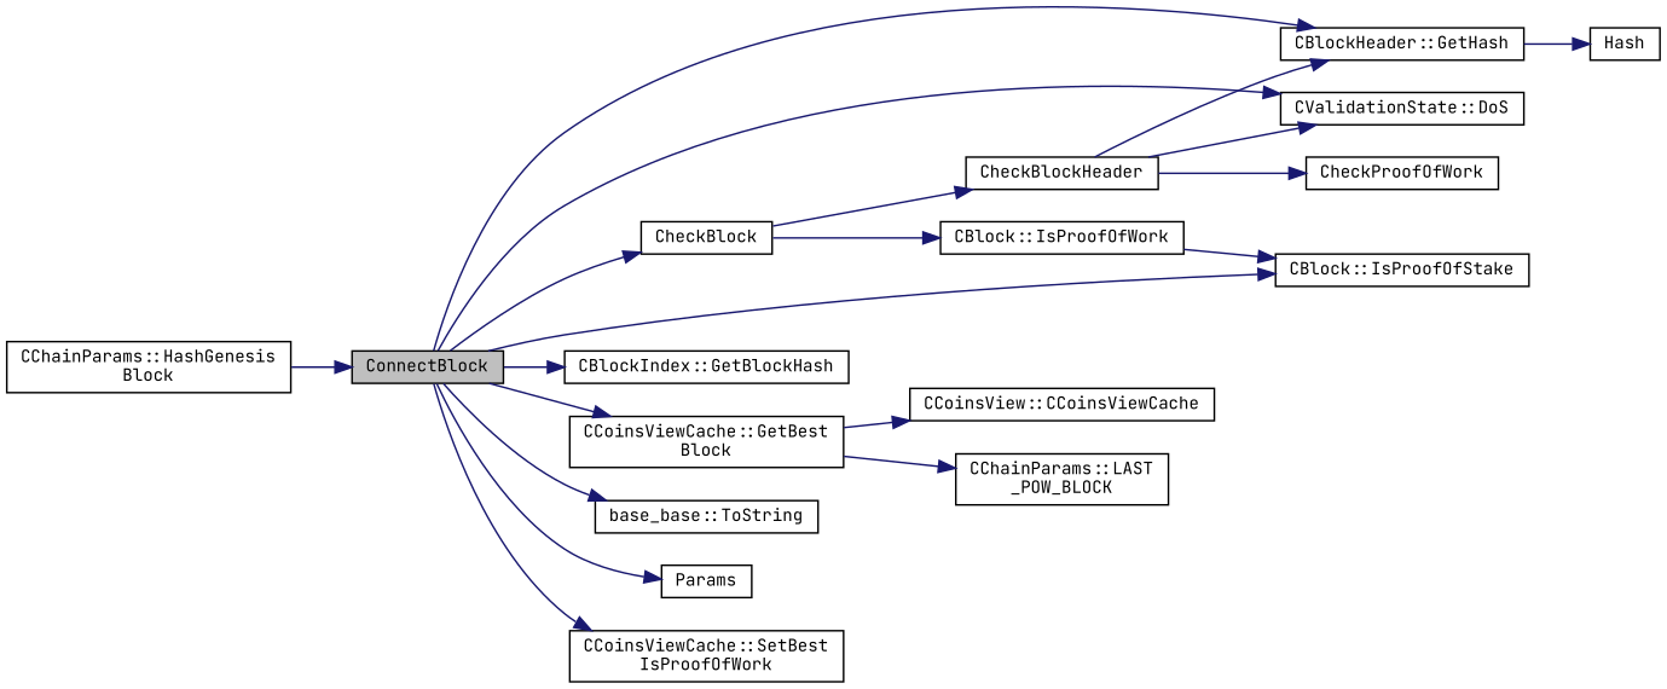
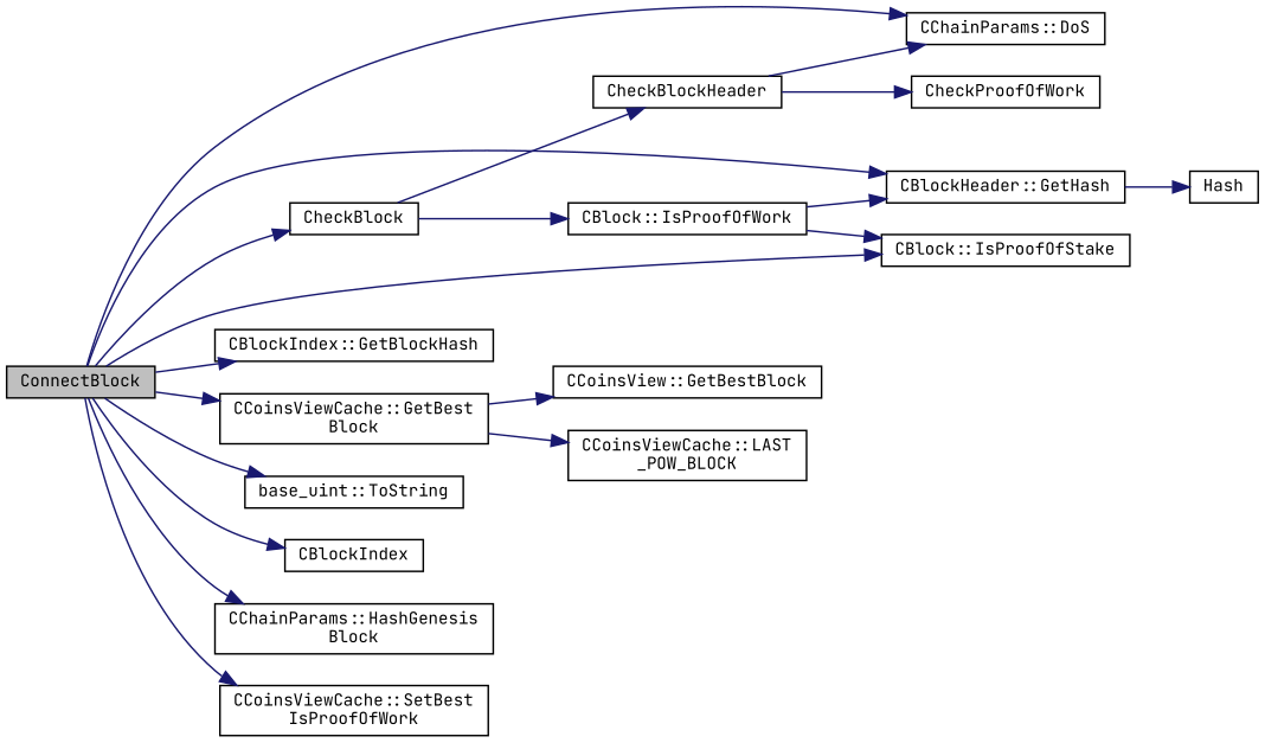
  digraph {
    fontname="JetBrains Mono"
    rankdir=LR
    node [color=black fillcolor=white fontname="JetBrains Mono" fontsize=10 shape=record style=filled]
    edge [color=midnightblue fontname="JetBrains Mono" fontsize=10 labelfontname=Helvetica labelfontsize=10 style=solid]
    n1 [fillcolor=grey75 fontcolor=black height=0.2 label=ConnectBlock width=0.4]
    n2 [height=0.2 label=CheckBlock width=0.4]
    n3 [height=0.2 label="CBlockHeader::GetHash" width=0.4]
-   n4 [height=0.2 label="CValidationState::DoS" width=0.4]
+   n4 [height=0.2 label="CChainParams::DoS" width=0.4]
    n5 [height=0.2 label="CBlock::IsProofOfStake" width=0.4]
    n6 [height=0.2 label="CBlockIndex::GetBlockHash" width=0.4]
    n7 [height=0.2 label="CCoinsViewCache::GetBest\lBlock" width=0.4]
-   n8 [height=0.2 label="base_base::ToString" width=0.4]
-   n9 [height=0.2 label=Params width=0.4]
+   n8 [height=0.2 label="base_uint::ToString" width=0.4]
+   n9 [height=0.2 label=CBlockIndex width=0.4]
    n10 [height=0.2 label="CChainParams::HashGenesis\lBlock" width=0.4]
    n11 [height=0.2 label="CCoinsViewCache::SetBest\lIsProofOfWork" width=0.4]
    n12 [height=0.2 label=CheckBlockHeader width=0.4]
    n13 [height=0.2 label="CBlock::IsProofOfWork" width=0.4]
    n14 [height=0.2 label=Hash width=0.4]
-   n15 [height=0.2 label="CChainParams::LAST\l_POW_BLOCK" width=0.4]
-   n16 [height=0.2 label="CCoinsView::CCoinsViewCache" width=0.4]
+   n15 [height=0.2 label="CCoinsViewCache::LAST\l_POW_BLOCK" width=0.4]
+   n16 [height=0.2 label="CCoinsView::GetBestBlock" width=0.4]
    n17 [height=0.2 label=CheckProofOfWork width=0.4]
    n1 -> n2
    n1 -> n3
    n1 -> n4
    n1 -> n5
    n1 -> n6
    n1 -> n7
    n1 -> n8
    n1 -> n9
-   n10 -> n1
+   n1 -> n10
    n1 -> n11
    n2 -> n12
    n2 -> n13
    n3 -> n14
    n7 -> n15
    n7 -> n16
-   n12 -> n3
+   n13 -> n3
    n12 -> n4
    n12 -> n17
    n13 -> n5
  }
